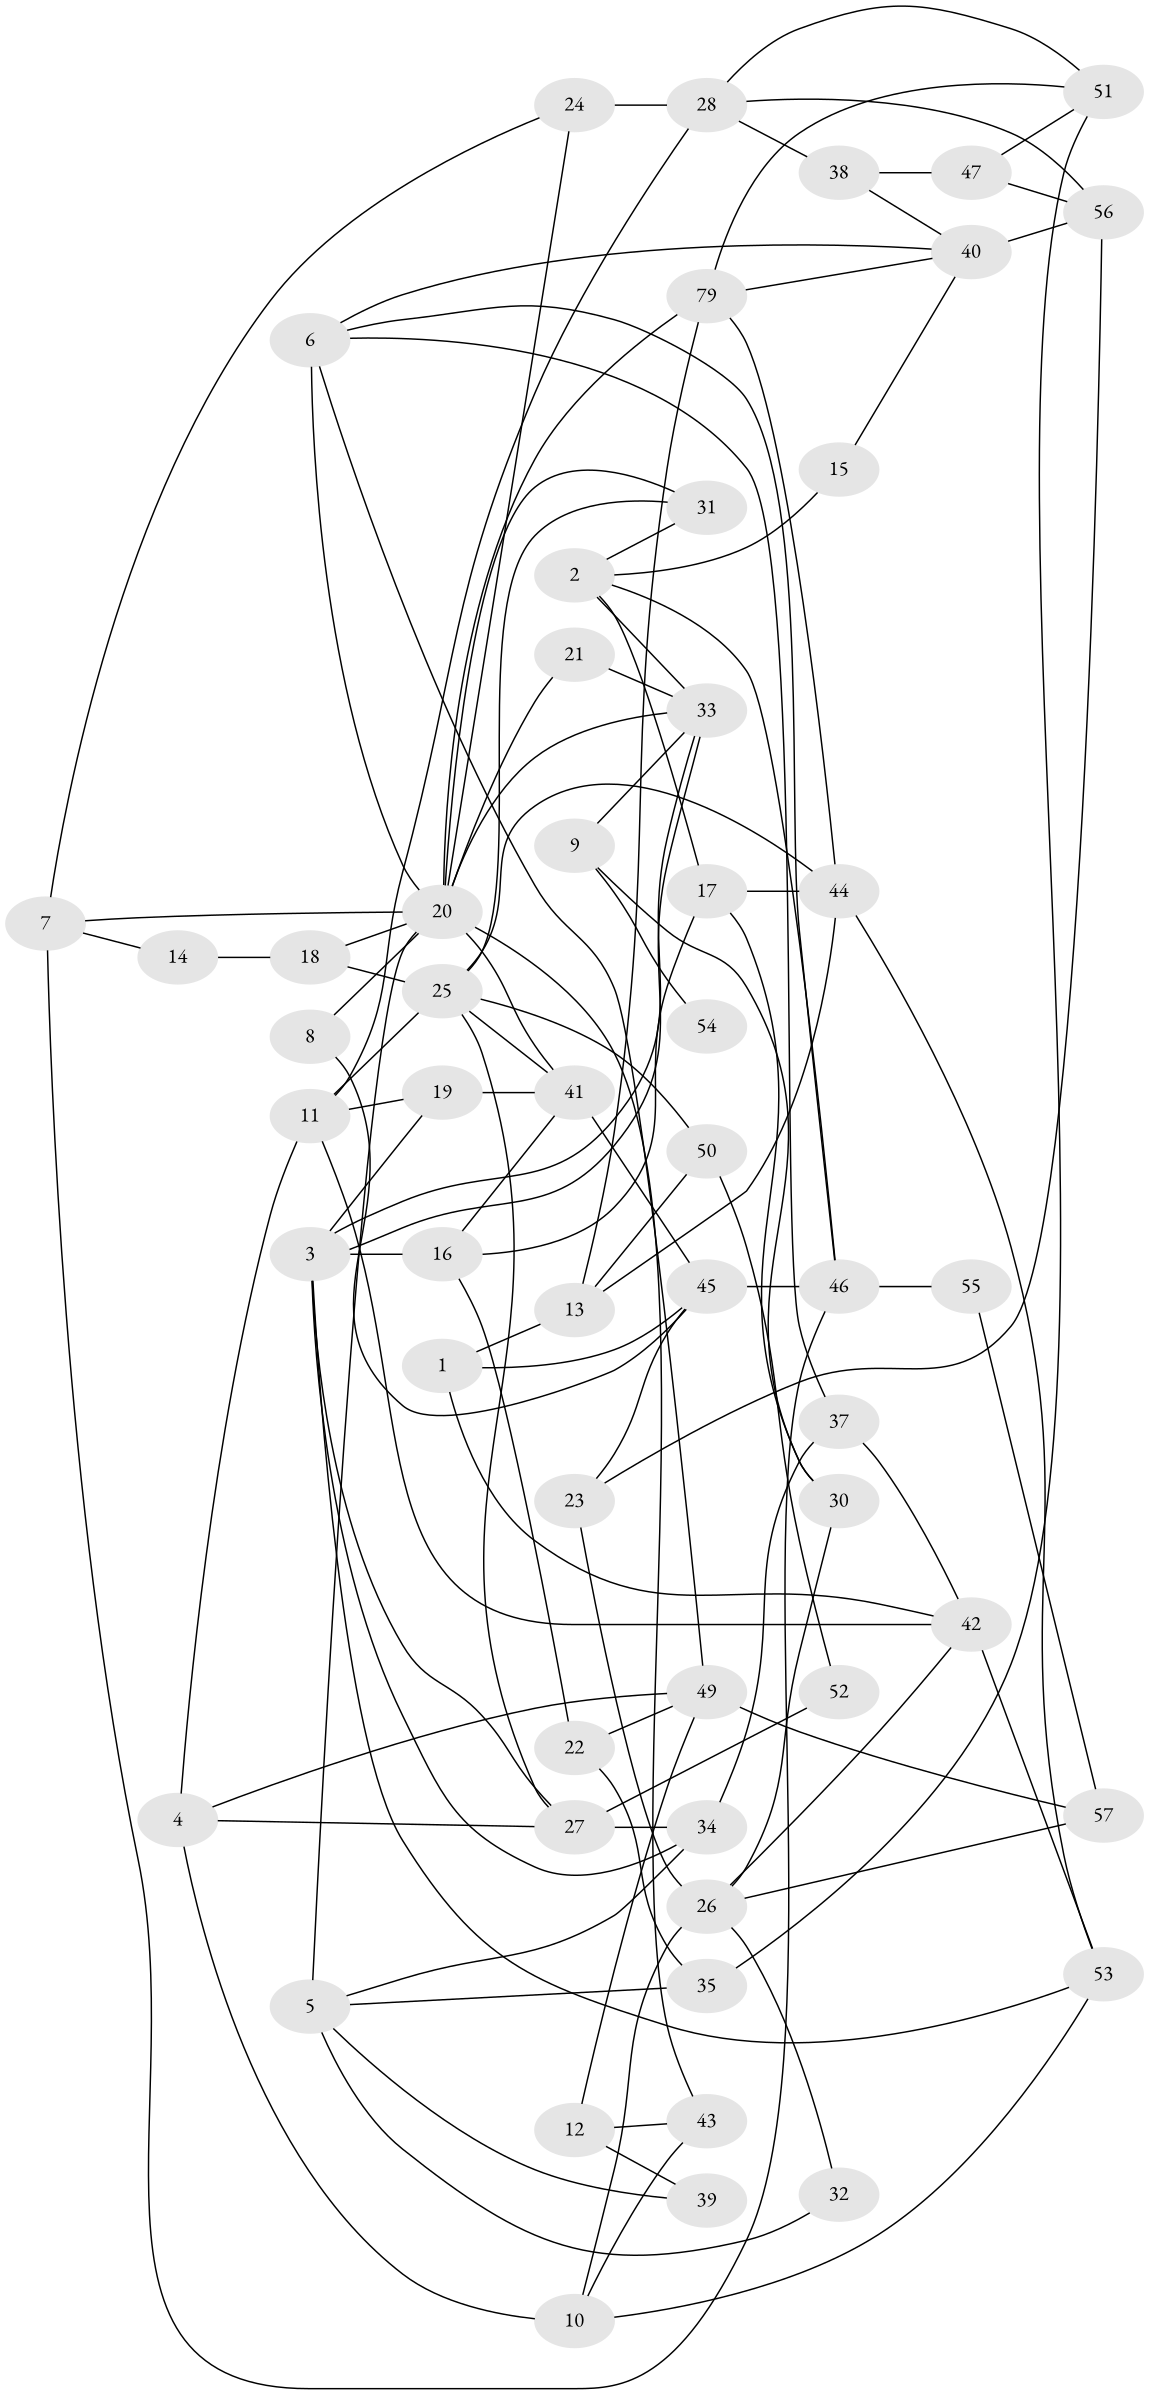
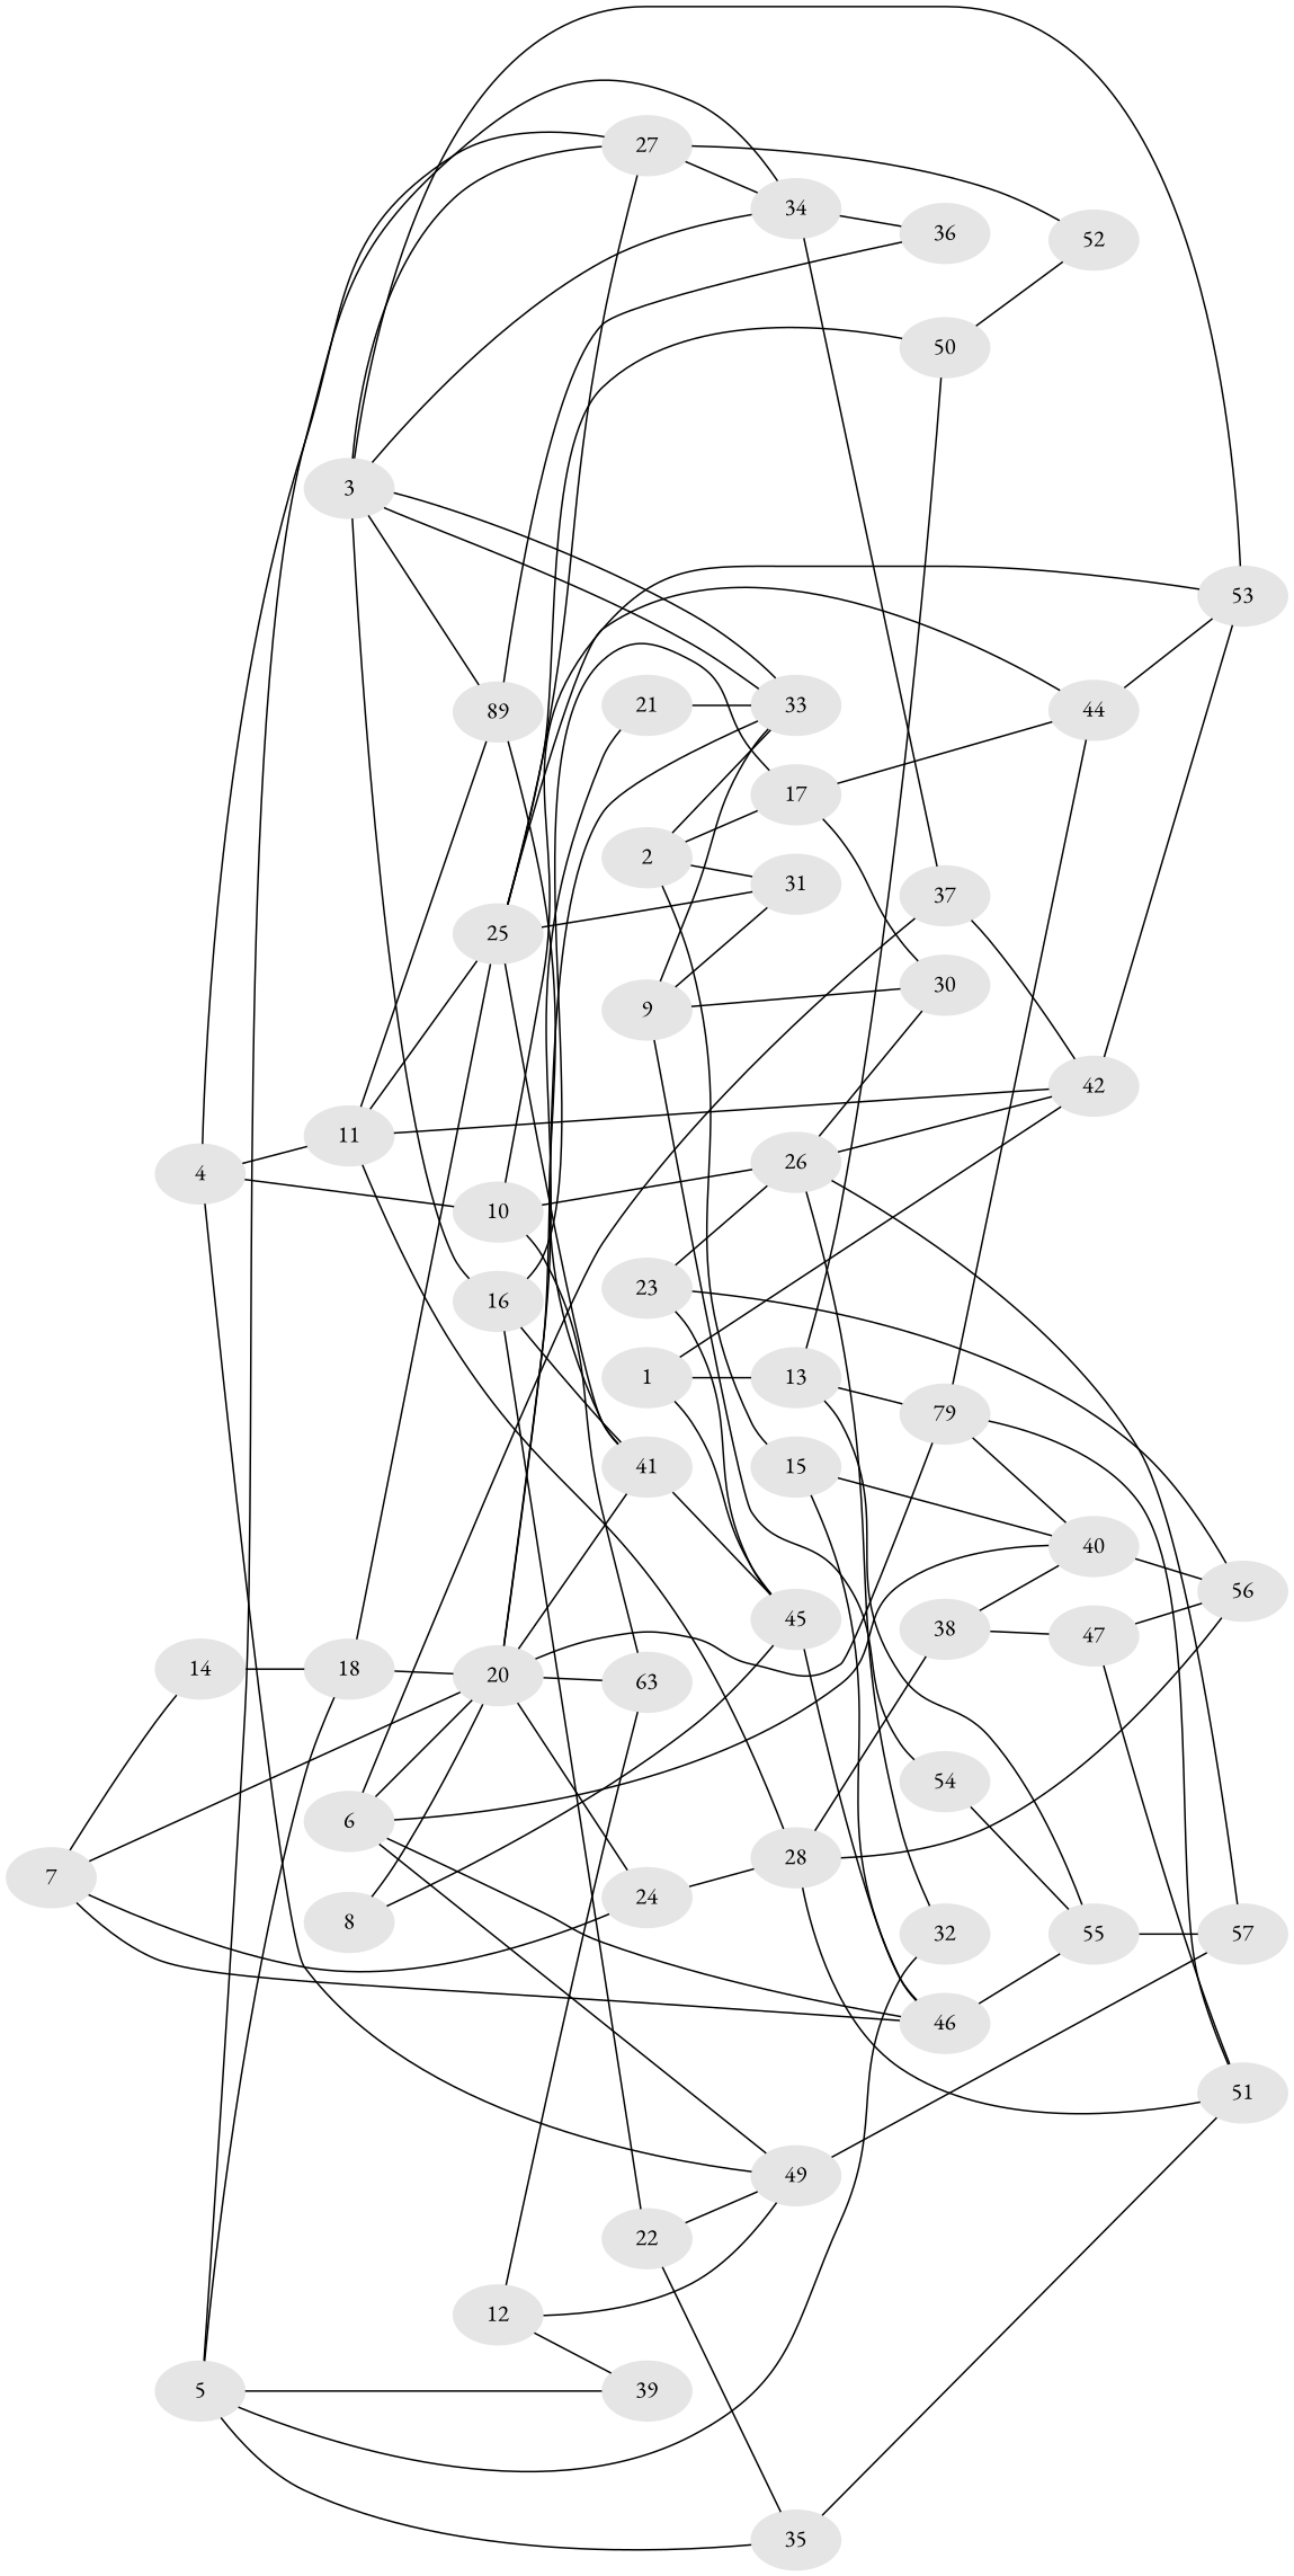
  graph {
    fontname="EB Garamond"
    rankdir=LR
    node [color=gray90 fontname="EB Garamond" style=filled]
    edge [fontname="EB Garamond"]
    1
    13
    42
    45
    n5 [label=79]
    50
    55
    53
    46
    2
    15
    17
    31
    33
    40
    30
    44
    3
    16
-   19
+   19 [label=89]
    27
    34
    22
    41
+   36
    52
    37
    4
    10
    11
    49
    26
-   43
+   43 [label=63]
    25
    28
    57
    5
    20
    32
    35
    39
    24
    21
    51
    6
    56
    7
    14
    18
    8
    9
    54
    38
    12
    23
    47
    1 -- 13
    1 -- 42
    1 -- 45
    13 -- n5
    13 -- 50
-   13 -- 44
+   13 -- 55
    42 -- 53
    45 -- 46
    n5 -- 40
    n5 -- 44
    n5 -- 51
    50 -- 52
    55 -- 57
    46 -- 55
    2 -- 15
    2 -- 17
    2 -- 31
    2 -- 33
-   2 -- 46
+   15 -- 46
    15 -- 40
    17 -- 30
    17 -- 44
    40 -- 56
    44 -- 53
    3 -- 53
    3 -- 33
    3 -- 33
    3 -- 16
    3 -- 19
    3 -- 27
    3 -- 34
    16 -- 17
    16 -- 22
    16 -- 41
    19 -- 41
+   19 -- 36
    27 -- 34
    27 -- 52
+   34 -- 36
    34 -- 37
    22 -- 49
    22 -- 35
    41 -- 45
    37 -- 42
    4 -- 27
    4 -- 10
    4 -- 11
    4 -- 49
    10 -- 53
    10 -- 26
    10 -- 43
    11 -- 42
    11 -- 19
    11 -- 25
    11 -- 28
    49 -- 57
    26 -- 42
    26 -- 30
    26 -- 57
    26 -- 32
    25 -- 50
    25 -- 31
    25 -- 44
    25 -- 27
    25 -- 41
    28 -- 51
    28 -- 56
    28 -- 38
    5 -- 34
-   5 -- 20
+   5 -- 18
    5 -- 32
    5 -- 35
    5 -- 39
    20 -- n5
    20 -- 33
    20 -- 41
    20 -- 43
    20 -- 24
    20 -- 21
    35 -- 51
    24 -- 28
    21 -- 33
    6 -- 46
    6 -- 40
    6 -- 37
    6 -- 49
    6 -- 20
    7 -- 46
    7 -- 20
    7 -- 24
    7 -- 14
    14 -- 18
    18 -- 25
    18 -- 20
    8 -- 45
    8 -- 20
-   20 -- 31
+   9 -- 31
    9 -- 33
    9 -- 30
    9 -- 54
+   54 -- 55
    38 -- 40
    38 -- 47
    12 -- 49
    12 -- 43
    12 -- 39
    23 -- 45
    23 -- 26
    23 -- 56
    47 -- 51
    47 -- 56
  }
